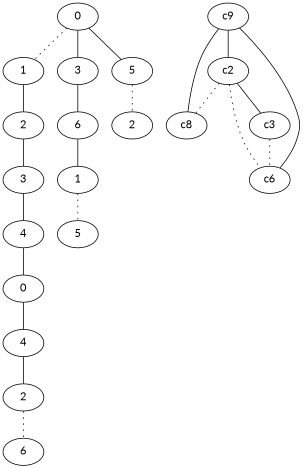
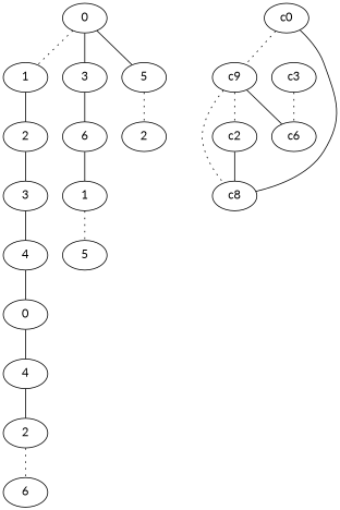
  graph {
    fontname=Lato
    node [fontname=Lato]
    edge [fontname=Lato]
    n1 [label=0]
    n2 [label=1]
    n3 [label=3]
    n4 [label=5]
    n5 [label=2]
    n6 [label=6]
    n7 [label=2]
    n8 [label=3]
    n9 [label=4]
    n10 [label=0]
    n11 [label=4]
    n12 [label=2]
    n13 [label=6]
    n14 [label=1]
    n15 [label=5]
    n16 [label=c9]
+   c0
    n18 [label=c8]
    c2
    c6
    c3
    n1 -- n2 [style=dotted]
    n1 -- n3
    n1 -- n4
    n2 -- n5
    n3 -- n6
    n4 -- n7 [style=dotted]
    n5 -- n8
    n6 -- n14
    n8 -- n9
    n9 -- n10
    n10 -- n11
    n11 -- n12
    n12 -- n13 [style=dotted]
    n14 -- n15 [style=dotted]
-   n16 -- n18 [style=solid]
-   n16 -- c2
+   n16 -- n18 [style=dotted]
+   n16 -- c2 [style=dotted]
    n16 -- c6
-   c2 -- n18 [style=dotted]
-   c2 -- c6 [style=dotted]
-   c2 -- c3
+   c0 -- n16 [style=dotted]
+   c0 -- n18
+   c2 -- n18 [style=solid]
    c3 -- c6 [style=dotted]
  }
